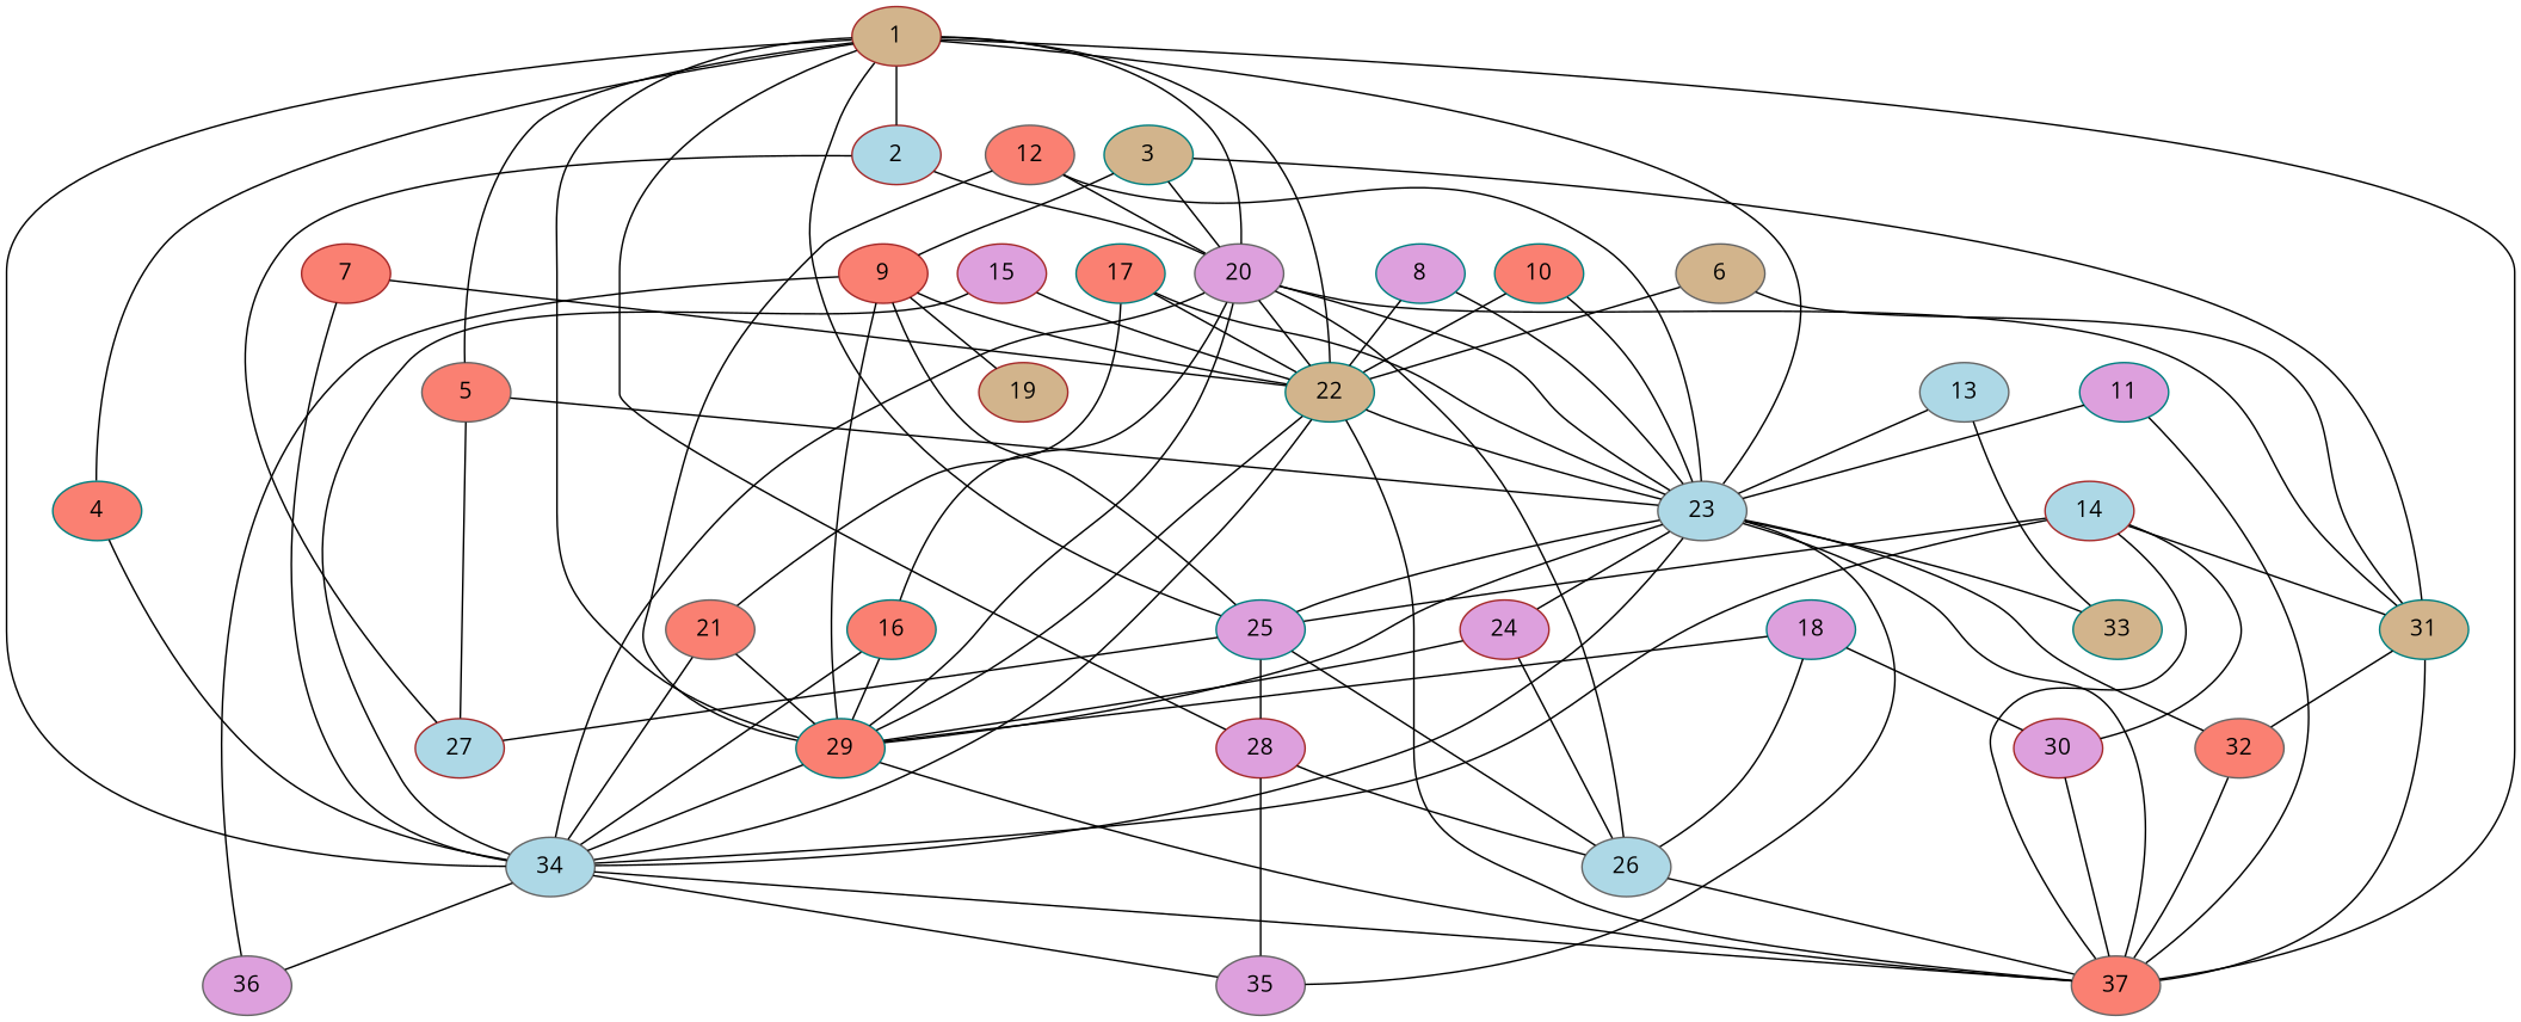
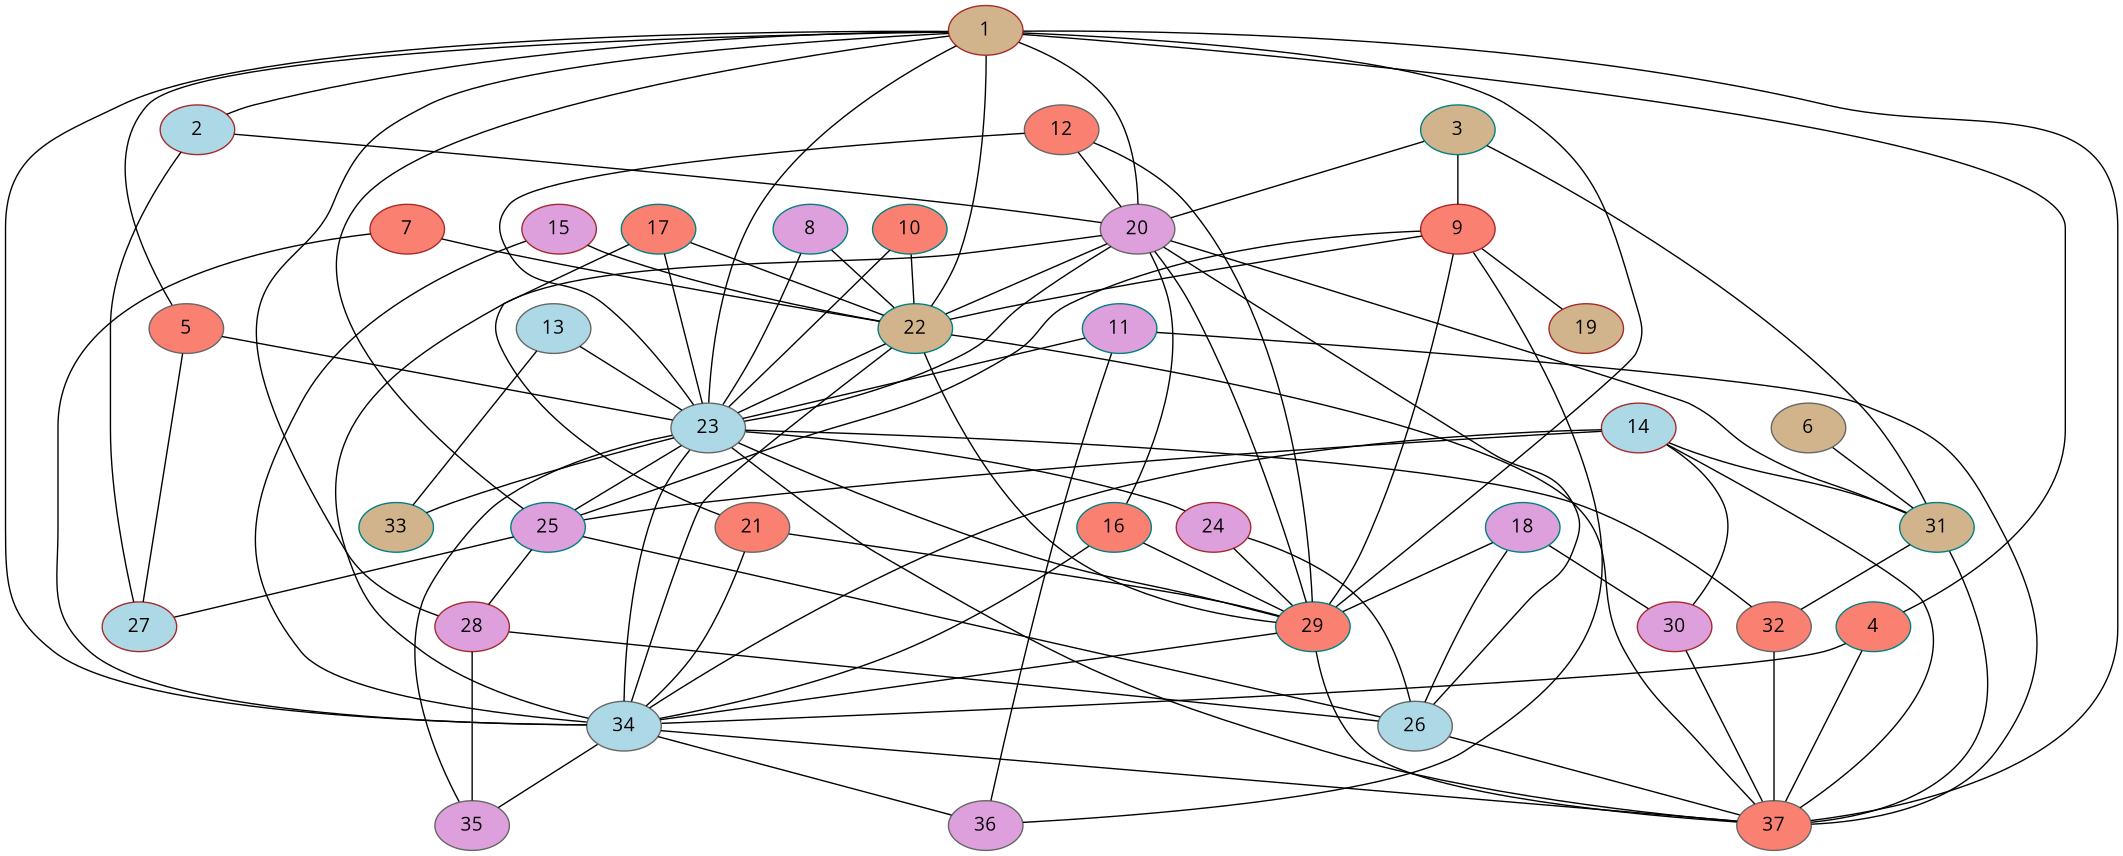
  graph {
    fontname="Open Sans"
    node [color=teal fillcolor=salmon fontname="Open Sans" style=filled]
    edge [fontname="Open Sans" weight=1.0]
    1 [color=brown fillcolor=tan]
    2 [color=brown fillcolor=lightblue]
    4
    5 [color=gray40]
    20 [color=gray40 fillcolor=plum]
    22 [fillcolor=tan]
    23 [color=gray40 fillcolor=lightblue]
    25 [fillcolor=plum]
    28 [color=brown fillcolor=plum]
    29
    34 [color=gray40 fillcolor=lightblue]
    37 [color=gray40]
    27 [color=brown fillcolor=lightblue]
    31 [fillcolor=tan]
    16
    26 [color=gray40 fillcolor=lightblue]
    33 [fillcolor=tan]
    24 [color=brown fillcolor=plum]
    32 [color=gray40]
    35 [color=gray40 fillcolor=plum]
    36 [color=gray40 fillcolor=plum]
    3 [fillcolor=tan]
    9 [color=brown]
    19 [color=brown fillcolor=tan]
    6 [color=gray40 fillcolor=tan]
    7 [color=brown]
    8 [fillcolor=plum]
    10
    11 [fillcolor=plum]
    12 [color=gray40]
    13 [color=gray40 fillcolor=lightblue]
    14 [color=brown fillcolor=lightblue]
    30 [color=brown fillcolor=plum]
    15 [color=brown fillcolor=plum]
    17
    21 [color=gray40]
    18 [fillcolor=plum]
    1 -- 2
    1 -- 4
    1 -- 5
    1 -- 20 [weight=4.0]
    1 -- 22 [weight=5.0]
    1 -- 23 [weight=4.0]
    1 -- 25 [weight=2.0]
    1 -- 28 [weight=2.0]
    1 -- 29 [weight=6.0]
    1 -- 34 [weight=5.0]
    1 -- 37 [weight=4.0]
    2 -- 20
    2 -- 27
    4 -- 34
+   4 -- 37
    5 -- 23
    5 -- 27
    20 -- 22
    20 -- 23
    20 -- 29 [weight=2.0]
    20 -- 34 [weight=2.0]
    20 -- 31
    20 -- 16
    20 -- 26
    22 -- 23 [weight=2.0]
    22 -- 29
    22 -- 34 [weight=2.0]
    22 -- 37 [weight=3.0]
    23 -- 25
    23 -- 29 [weight=2.0]
    23 -- 34
    23 -- 37
    23 -- 33
    23 -- 24
    23 -- 32
    23 -- 35
    25 -- 28
    25 -- 27
    25 -- 26
    28 -- 26
    28 -- 35
    29 -- 34
    29 -- 37
    34 -- 37
    34 -- 35
    34 -- 36
    31 -- 37
    31 -- 32
    16 -- 29
    16 -- 34
    26 -- 37
    24 -- 29
    24 -- 26
    32 -- 37
    3 -- 20
    3 -- 31
    3 -- 9
    9 -- 22
    9 -- 25
    9 -- 29
    9 -- 36
    9 -- 19
-   6 -- 22
    6 -- 31
    7 -- 22
    7 -- 34
    8 -- 22
    8 -- 23
    10 -- 22
    10 -- 23
    11 -- 23
    11 -- 37
+   11 -- 36
    12 -- 20
    12 -- 23
    12 -- 29
    13 -- 23 [weight=2.0]
    13 -- 33
    14 -- 25
    14 -- 34 [weight=2.0]
    14 -- 37
    14 -- 31
    14 -- 30
    30 -- 37
    15 -- 22 [weight=2.0]
    15 -- 34
    17 -- 22
    17 -- 23
    17 -- 21
    21 -- 29
    21 -- 34
    18 -- 29 [weight=2.0]
    18 -- 26
    18 -- 30
  }
